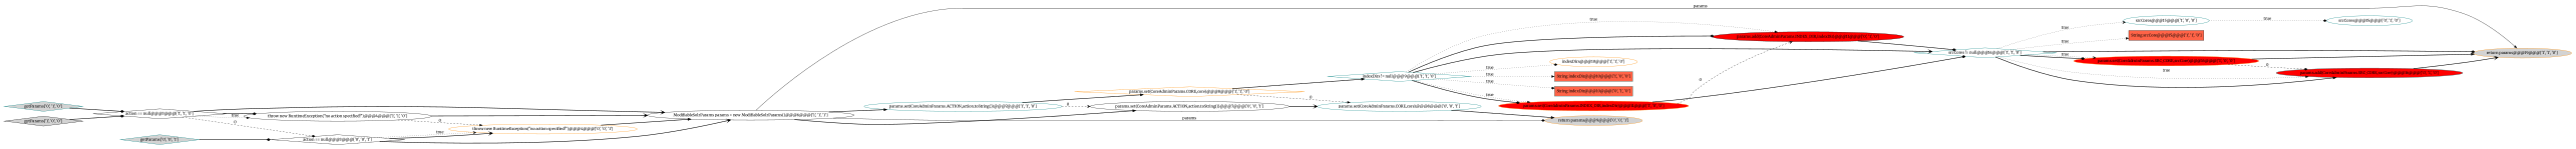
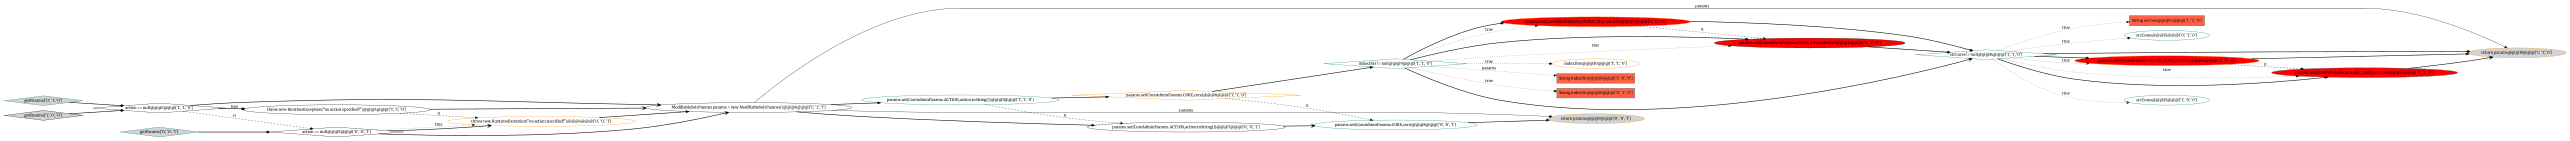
  digraph {
    fontname=Merriweather
    rankdir=LR
    node [color=teal fillcolor=white fontname=Merriweather shape=ellipse style=filled]
    edge [arrowhead=normal fontname=Merriweather style=bold]
    n1 [color=black label="action == null@@@3@@@['1', '1', '0']" shape=diamond]
    n2 [color=black label="throw new RuntimeException(\"no action specified!\")@@@4@@@['1', '1', '0']"]
    n3 [color=black label="action == null@@@3@@@['0', '0', '1']" shape=diamond]
    n4 [color=black label="ModifiableSolrParams params = new ModifiableSolrParams()@@@6@@@['1', '1', '1']"]
    n5 [color=darkorange label="throw new RuntimeException(\"no action specified!\")@@@4@@@['0', '0', '1']"]
    n6 [color=darkorange fillcolor=lightgray label="return params@@@19@@@['1', '1', '0']"]
    n7 [color=black label="params.set(CoreAdminParams.ACTION,action.toString())@@@7@@@['0', '0', '1']"]
    n8 [label="params.set(CoreAdminParams.ACTION,action.toString())@@@7@@@['1', '1', '0']"]
    n9 [color=darkorange fillcolor=lightgray label="return params@@@9@@@['0', '0', '1']"]
    n10 [fillcolor=lightgray label="getParams['0', '1', '0']" shape=diamond]
    n11 [color=darkorange fillcolor=red label="params.set(CoreAdminParams.INDEX_DIR,indexDir)@@@11@@@['1', '0', '0']"]
    n12 [label="srcCores != null@@@14@@@['1', '1', '0']" shape=diamond]
    n13 [color=black fillcolor=red label="params.add(CoreAdminParams.INDEX_DIR,indexDir)@@@11@@@['0', '1', '0']"]
    n14 [label="srcCores@@@15@@@['1', '0', '0']"]
    n15 [color=black fillcolor=tomato label="String srcCore@@@15@@@['1', '1', '0']" shape=box]
    n16 [color=darkorange fillcolor=red label="params.set(CoreAdminParams.SRC_CORE,srcCore)@@@16@@@['1', '0', '0']"]
    n17 [label="srcCores@@@15@@@['0', '1', '0']"]
    n18 [fillcolor=red label="params.add(CoreAdminParams.SRC_CORE,srcCore)@@@16@@@['0', '1', '0']"]
    n19 [color=darkorange label="indexDirs@@@10@@@['1', '1', '0']"]
    n20 [fillcolor=lightgray label="getParams['0', '0', '1']" shape=diamond]
    n21 [label="params.set(CoreAdminParams.CORE,core)@@@8@@@['0', '0', '1']"]
    n22 [color=darkorange label="params.set(CoreAdminParams.CORE,core)@@@8@@@['1', '1', '0']" shape=diamond]
    n23 [fillcolor=tomato label="String indexDir@@@10@@@['1', '0', '0']" shape=box]
    n24 [color=black fillcolor=lightgray label="getParams['1', '0', '0']" shape=diamond]
    n25 [label="indexDirs != null@@@9@@@['1', '1', '0']" shape=diamond]
    n26 [fillcolor=tomato label="String indexDir@@@10@@@['0', '1', '0']" shape=box]
    n1 -> n2 [label=true style=dotted]
    n1 -> n2 [arrowhead=diamond]
    n1 -> n3 [arrowhead=diamond label=0 style=dashed]
    n1 -> n4 [arrowhead=vee]
    n2 -> n4 [arrowhead=vee]
    n2 -> n5 [label=0 style=dashed]
    n3 -> n4 [arrowhead=vee]
    n3 -> n5 [arrowhead=vee]
    n3 -> n5 [arrowhead=vee label=true style=dotted]
    n4 -> n6 [label=params style=solid]
    n4 -> n7
    n4 -> n8
    n4 -> n9 [arrowhead=diamond label=params style=solid]
    n5 -> n4
    n7 -> n21 [arrowhead=vee]
    n8 -> n7 [arrowhead=vee label=0 style=dashed]
    n8 -> n22
    n10 -> n1 [arrowhead=diamond]
    n11 -> n12 [arrowhead=diamond]
    n11 -> n13 [arrowhead=vee label=0 style=dashed]
    n12 -> n6 [arrowhead=diamond]
    n12 -> n14 [arrowhead=vee label=true style=dotted]
    n12 -> n15 [label=true style=dotted]
    n12 -> n16 [arrowhead=vee label=true style=dotted]
    n12 -> n16 [arrowhead=diamond]
-   n14 -> n17 [arrowhead=diamond label=true style=dotted]
+   n12 -> n17 [arrowhead=diamond label=true style=dotted]
    n12 -> n18 [label=true style=dotted]
    n12 -> n18
    n13 -> n12 [arrowhead=diamond]
    n16 -> n6
    n16 -> n18 [arrowhead=diamond label=0 style=dashed]
    n18 -> n6 [arrowhead=vee]
    n20 -> n3 [arrowhead=diamond]
    n21 -> n9
    n22 -> n21 [label=0 style=dashed]
    n22 -> n25
    n24 -> n1 [arrowhead=diamond]
    n25 -> n11 [label=true style=dotted]
    n25 -> n11 [arrowhead=diamond]
    n25 -> n12 [arrowhead=vee]
    n25 -> n13 [label=true style=dotted]
    n25 -> n13 [arrowhead=diamond]
    n25 -> n19 [arrowhead=diamond label=true style=dotted]
-   n25 -> n23 [label=true style=dotted]
+   n25 -> n23 [label=params style=dotted]
    n25 -> n26 [arrowhead=diamond label=true style=dotted]
  }
